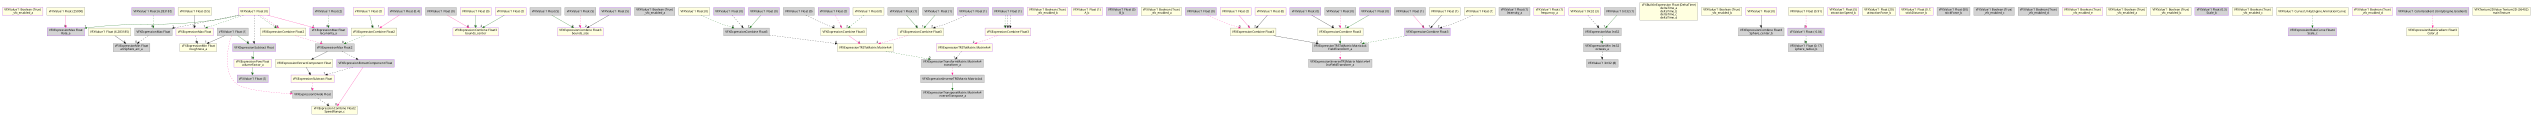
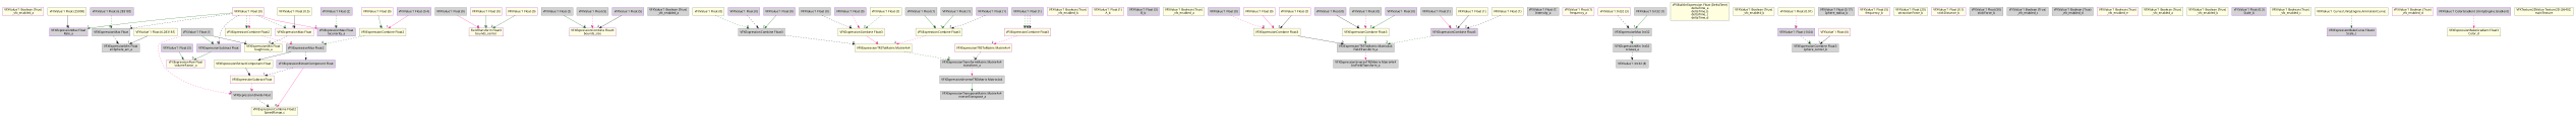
  digraph {
    fontname="Noto Sans"
    node [color=gray40 fillcolor=lightgrey fontname="Noto Sans" shape=box style=filled]
    edge [color=black fontname="Noto Sans" headlabel=0 style=dashed]
    n1 [color=purple fillcolor=lightyellow label="VFXValue`1 Boolean (True)\n_vfx_enabled_a"]
    n2 [color=purple label="VFXExpressionMax Float\nRate_a"]
    n3 [fillcolor=lightyellow label="VFXValue`1 Float (25000)"]
    n4 [color=purple fillcolor=lightyellow label="VFXValue`1 Float (0)"]
    n5 [label="VFXExpressionMax Float"]
    n6 [color=purple label="VFXExpressionSubtract Float"]
    n7 [color=purple fillcolor=lightyellow label="VFXExpressionMax Float"]
    n8 [color=purple label="VFXExpressionMax Float\nlacunarity_a"]
    n9 [fillcolor=lightyellow label="VFXExpressionCombine Float2"]
    n10 [label="VFXExpressionMin Float\narcSphere_arc_a"]
    n11 [color=purple fillcolor=lightyellow label="VFXExpressionPow Float\nvolumeFactor_a"]
    n12 [fillcolor=lightyellow label="VFXExpressionMin Float\nroughness_a"]
    n13 [label="VFXExpressionMax Float2"]
-   n14 [color=purple fillcolor=lightyellow label="VFXExpressionCombine Float3\nbounds_center"]
+   n14 [color=purple fillcolor=lightyellow label="FieldTransform Float3\nbounds_center"]
    n15 [label="VFXValue`1 Float (0)"]
    n16 [color=purple fillcolor=lightyellow label="VFXValue`1 Float (0)"]
    n17 [color=purple fillcolor=lightyellow label="VFXValue`1 Float (0)"]
    n18 [color=purple fillcolor=lightyellow label="VFXExpressionCombine Float3\nbounds_size"]
    n19 [label="VFXValue`1 Float (5)"]
    n20 [label="VFXValue`1 Float (5)"]
    n21 [color=purple label="VFXValue`1 Float (5)"]
    n22 [label="VFXValue`1 Boolean (True)\n_vfx_enabled_a"]
    n23 [color=purple label="VFXValue`1 Float (6.283185)"]
    n24 [fillcolor=lightyellow label="VFXValue`1 Float (6.283185)"]
    n25 [label="VFXExpressionTransformMatrix Matrix4x4\ntransform_a"]
    n26 [label="VFXExpressionInverseTRSMatrix Matrix4x4"]
    n27 [label="VFXExpressionTransposeMatrix Matrix4x4\ninverseTranspose_a"]
    n28 [fillcolor=lightyellow label="VFXExpressionTRSToMatrix Matrix4x4"]
    n29 [label="VFXExpressionCombine Float3"]
    n30 [fillcolor=lightyellow label="VFXValue`1 Float (0)"]
    n31 [color=purple label="VFXValue`1 Float (0)"]
    n32 [color=purple label="VFXValue`1 Float (0)"]
    n33 [fillcolor=lightyellow label="VFXExpressionCombine Float3"]
    n34 [label="VFXValue`1 Float (0)"]
    n35 [color=purple label="VFXValue`1 Float (0)"]
    n36 [fillcolor=lightyellow label="VFXValue`1 Float (0)"]
    n37 [fillcolor=lightyellow label="VFXExpressionCombine Float3"]
    n38 [label="VFXValue`1 Float (1)"]
    n39 [label="VFXValue`1 Float (1)"]
    n40 [color=purple label="VFXValue`1 Float (1)"]
    n41 [color=purple fillcolor=lightyellow label="VFXExpressionTRSToMatrix Matrix4x4"]
    n42 [color=purple fillcolor=lightyellow label="VFXExpressionCombine Float3"]
    n43 [color=purple label="VFXValue`1 Float (1)"]
    n44 [label="VFXValue`1 Float (1)"]
    n45 [label="VFXExpressionDivide Float"]
    n46 [fillcolor=lightyellow label="VFXExpressionCombine Float2\nSpeedRange_c"]
    n47 [color=purple label="VFXValue`1 Float (3)"]
    n48 [color=purple fillcolor=lightyellow label="VFXValue`1 Boolean (True)\n_vfx_enabled_b"]
    n49 [color=purple fillcolor=lightyellow label="VFXValue`1 Float (1)\nA_b"]
    n50 [color=purple label="VFXValue`1 Float (3)\nB_b"]
    n51 [fillcolor=lightyellow label="VFXValue`1 Boolean (True)\n_vfx_enabled_a"]
    n52 [label="VFXExpressionInverseTRSMatrix Matrix4x4\nInvFieldTransform_a"]
    n53 [label="VFXExpressionTRSToMatrix Matrix4x4\nFieldTransform_a"]
    n54 [fillcolor=lightyellow label="VFXExpressionCombine Float3"]
    n55 [color=purple label="VFXValue`1 Float (0)"]
    n56 [color=purple fillcolor=lightyellow label="VFXValue`1 Float (0)"]
    n57 [color=purple fillcolor=lightyellow label="VFXValue`1 Float (0)"]
    n58 [fillcolor=lightyellow label="VFXExpressionCombine Float3"]
    n59 [color=purple label="VFXValue`1 Float (0)"]
    n60 [label="VFXValue`1 Float (0)"]
    n61 [color=purple label="VFXValue`1 Float (0)"]
    n62 [color=purple label="VFXExpressionCombine Float3"]
    n63 [label="VFXValue`1 Float (1)"]
    n64 [fillcolor=lightyellow label="VFXValue`1 Float (1)"]
    n65 [fillcolor=lightyellow label="VFXValue`1 Float (1)"]
    n66 [label="VFXValue`1 Float (1)\nIntensity_a"]
    n67 [color=purple fillcolor=lightyellow label="VFXValue`1 Float (1)\nfrequency_a"]
    n68 [label="VFXExpressionMin Int32\noctaves_a"]
    n69 [label="VFXValue`1 Int32 (8)"]
    n70 [label="VFXExpressionMax Int32"]
    n71 [color=purple fillcolor=lightyellow label="VFXValue`1 Int32 (3)"]
    n72 [label="VFXValue`1 Int32 (1)"]
    n73 [fillcolor=lightyellow label="VFXValue`1 Float (0.5)"]
    n74 [color=purple label="VFXValue`1 Float (2)"]
    n75 [fillcolor=lightyellow label="VFXBuiltInExpression Float (DeltaTime)\ndeltaTime_a\ndeltaTime_b\ndeltaTime_c\ndeltaTime_d"]
    n76 [fillcolor=lightyellow label="VFXValue`1 Boolean (True)\n_vfx_enabled_b"]
    n77 [label="VFXExpressionCombine Float3\nSphere_center_b"]
    n78 [color=purple label="VFXValue`1 Float (-0.04)"]
    n79 [color=purple fillcolor=lightyellow label="VFXValue`1 Float (0)"]
    n80 [fillcolor=lightyellow label="VFXValue`1 Float (0.91)"]
    n81 [label="VFXValue`1 Float (0.17)\nSphere_radius_b"]
-   n82 [color=purple fillcolor=lightyellow label="VFXValue`1 Float (5)\nattractionSpeed_b"]
+   n82 [color=purple fillcolor=lightyellow label="VFXValue`1 Float (5)\nfrequency_b"]
    n83 [fillcolor=lightyellow label="VFXValue`1 Float (20)\nattractionForce_b"]
    n84 [color=purple fillcolor=lightyellow label="VFXValue`1 Float (0.1)\nstickDistance_b"]
    n85 [label="VFXValue`1 Float (50)\nstickForce_b"]
    n86 [label="VFXValue`1 Boolean (True)\n_vfx_enabled_c"]
    n87 [label="VFXValue`1 Boolean (True)\n_vfx_enabled_d"]
    n88 [color=purple fillcolor=lightyellow label="VFXValue`1 Boolean (True)\n_vfx_enabled_e"]
    n89 [fillcolor=lightyellow label="VFXValue`1 Boolean (True)\n_vfx_enabled_a"]
    n90 [fillcolor=lightyellow label="VFXValue`1 Boolean (True)\n_vfx_enabled_b"]
    n91 [color=purple label="VFXValue`1 Float (0.3)\nScale_b"]
    n92 [fillcolor=lightyellow label="VFXValue`1 Boolean (True)\n_vfx_enabled_c"]
    n93 [color=purple label="VFXExpressionBakeCurve Float4\nScale_c"]
    n94 [fillcolor=lightyellow label="VFXValue`1 Curve (UnityEngine.AnimationCurve)"]
    n95 [color=purple label="VFXExpressionExtractComponent Float"]
    n96 [color=purple fillcolor=lightyellow label="VFXExpressionSubtract Float"]
    n97 [fillcolor=lightyellow label="VFXExpressionExtractComponent Float"]
    n98 [fillcolor=lightyellow label="VFXExpressionCombine Float2"]
    n99 [color=purple fillcolor=lightyellow label="VFXValue`1 Float (0)"]
    n100 [color=purple label="VFXValue`1 Float (0.4)"]
    n101 [color=purple fillcolor=lightyellow label="VFXValue`1 Boolean (True)\n_vfx_enabled_d"]
    n102 [fillcolor=lightyellow label="VFXExpressionBakeGradient Float3\nColor_d"]
    n103 [color=purple label="VFXValue`1 ColorGradient (UnityEngine.Gradient)"]
    n104 [fillcolor=lightyellow label="VFXTexture2DValue Texture2D (36402)\nmainTexture"]
-   n3 -> n2 [color=deeppink style=solid]
+   n3 -> n2 [style=solid]
    n4 -> n2 [color=darkgreen headlabel=1 style=solid]
    n4 -> n5 [headlabel=1]
    n4 -> n6 [headlabel=1]
    n4 -> n7 [color=darkgreen headlabel=1]
    n4 -> n8 [color=deeppink headlabel=1 style=solid]
    n4 -> n9 [color=darkgreen]
    n4 -> n9 [color=deeppink headlabel=1]
    n5 -> n10
    n6 -> n11 [color=darkgreen style=solid]
    n7 -> n12
    n9 -> n13 [color=deeppink headlabel=1]
    n13 -> n95 [headlabel=""]
    n13 -> n97 [style=solid headlabel=""]
    n15 -> n14 [color=deeppink style=solid]
    n16 -> n14 [color=darkgreen headlabel=1 style=solid]
    n17 -> n14 [color=darkgreen headlabel=2 style=solid]
    n19 -> n18 [color=darkgreen style=solid]
    n20 -> n18 [color=deeppink headlabel=1]
    n21 -> n18 [headlabel=2 style=solid]
    n23 -> n5 [color=darkgreen]
    n24 -> n10 [headlabel=1 style=solid]
    n25 -> n26 [color=deeppink headlabel=""]
    n26 -> n27 [color=darkgreen style=solid headlabel=""]
    n28 -> n25 [color=darkgreen]
    n29 -> n28
    n30 -> n29 [color=darkgreen]
    n31 -> n29 [headlabel=1]
    n32 -> n29 [color=darkgreen headlabel=2 style=solid]
    n33 -> n28 [color=deeppink headlabel=1 style=solid]
    n34 -> n33
    n35 -> n33 [color=deeppink headlabel=1]
    n36 -> n33 [color=darkgreen headlabel=2]
    n37 -> n28 [color=deeppink headlabel=2]
    n38 -> n37 [color=darkgreen style=solid]
    n39 -> n37 [color=darkgreen headlabel=1 style=solid]
    n40 -> n37 [headlabel=2]
    n41 -> n25 [headlabel=1]
    n42 -> n41 [color=deeppink headlabel=2]
    n43 -> n42 [color=darkgreen]
    n43 -> n42 [headlabel=1]
    n43 -> n42 [headlabel=2]
    n44 -> n6 [color=darkgreen style=solid]
    n44 -> n12 [headlabel=1 style=solid]
    n44 -> n45 [color=deeppink]
    n45 -> n46 [headlabel=1]
-   n11 -> n47 [color=darkgreen headlabel=1 style=solid]
+   n47 -> n11 [color=darkgreen headlabel=1 style=solid]
    n53 -> n52 [color=deeppink headlabel=""]
    n54 -> n53 [style=solid]
    n55 -> n54 [color=deeppink]
    n56 -> n54 [color=deeppink headlabel=1 style=solid]
    n57 -> n54 [headlabel=2 style=solid]
    n58 -> n53 [color=darkgreen headlabel=1 style=solid]
    n59 -> n58 [style=solid]
    n60 -> n58 [color=deeppink headlabel=1]
    n61 -> n58 [color=darkgreen headlabel=2 style=solid]
    n62 -> n53 [color=darkgreen headlabel=2]
    n63 -> n62 [color=deeppink style=solid]
    n64 -> n62 [headlabel=1 style=solid]
    n65 -> n62 [headlabel=2]
    n68 -> n69 [headlabel=1]
    n70 -> n68 [color=darkgreen]
    n71 -> n70
    n72 -> n70 [color=darkgreen headlabel=1 style=solid]
    n73 -> n7 [style=solid]
    n74 -> n8 [color=darkgreen]
-   n78 -> n81 [color=darkgreen]
+   n78 -> n77 [color=darkgreen]
    n79 -> n77 [headlabel=1 style=solid]
    n80 -> n78 [color=deeppink headlabel=2]
    n94 -> n93 [color=darkgreen headlabel=""]
    n95 -> n46 [color=deeppink style=solid]
    n95 -> n96 [headlabel=1]
    n96 -> n45 [color=deeppink headlabel=1]
    n97 -> n96 [style=solid]
    n98 -> n13 [color=darkgreen]
    n99 -> n98 [color=darkgreen style=solid]
    n100 -> n98 [color=deeppink headlabel=1 style=solid]
    n103 -> n102 [color=deeppink headlabel=""]
  }
